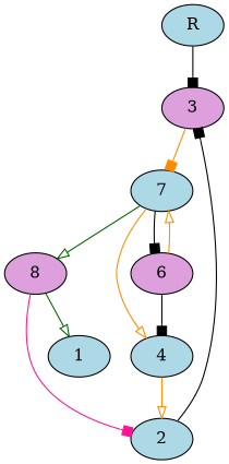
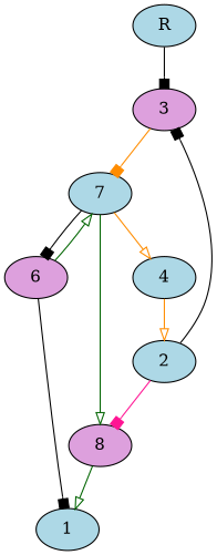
  digraph {
    node [fillcolor=lightblue style=filled]
    edge [arrowhead=box color=black]
    3 [fillcolor=plum]
    2
    8 [fillcolor=plum]
    7
    1
    4
    6 [fillcolor=plum]
    R
    3 -> 7 [color=darkorange]
    2 -> 3
-   8 -> 2 [color=deeppink]
+   2 -> 8 [color=deeppink]
    8 -> 1 [arrowhead=onormal color=darkgreen]
    7 -> 8 [arrowhead=onormal color=darkgreen]
    7 -> 4 [arrowhead=onormal color=darkorange]
    7 -> 6
    4 -> 2 [arrowhead=onormal color=darkorange]
-   6 -> 7 [arrowhead=onormal color=darkorange]
-   6 -> 4
+   6 -> 7 [arrowhead=onormal color=darkgreen]
+   6 -> 1
    R -> 3
  }
